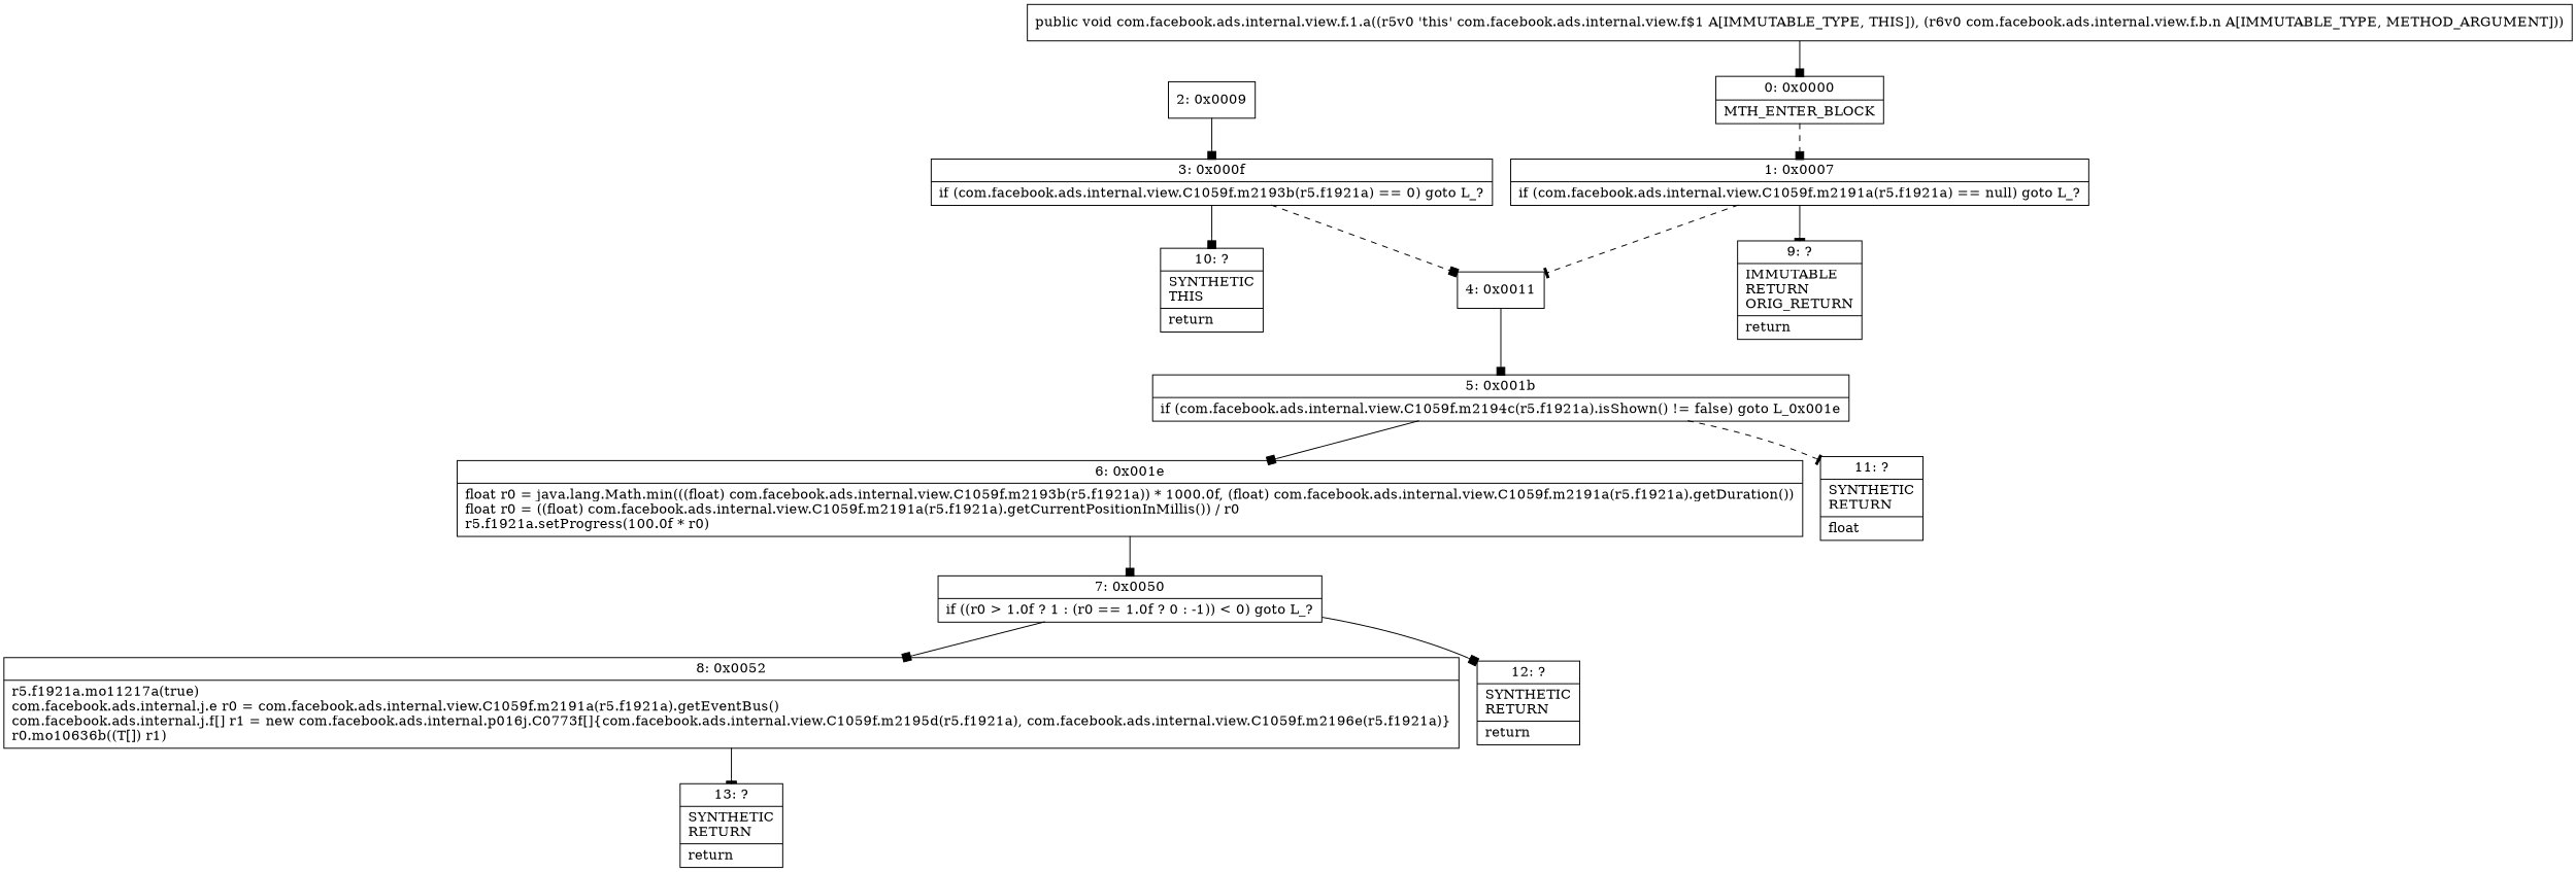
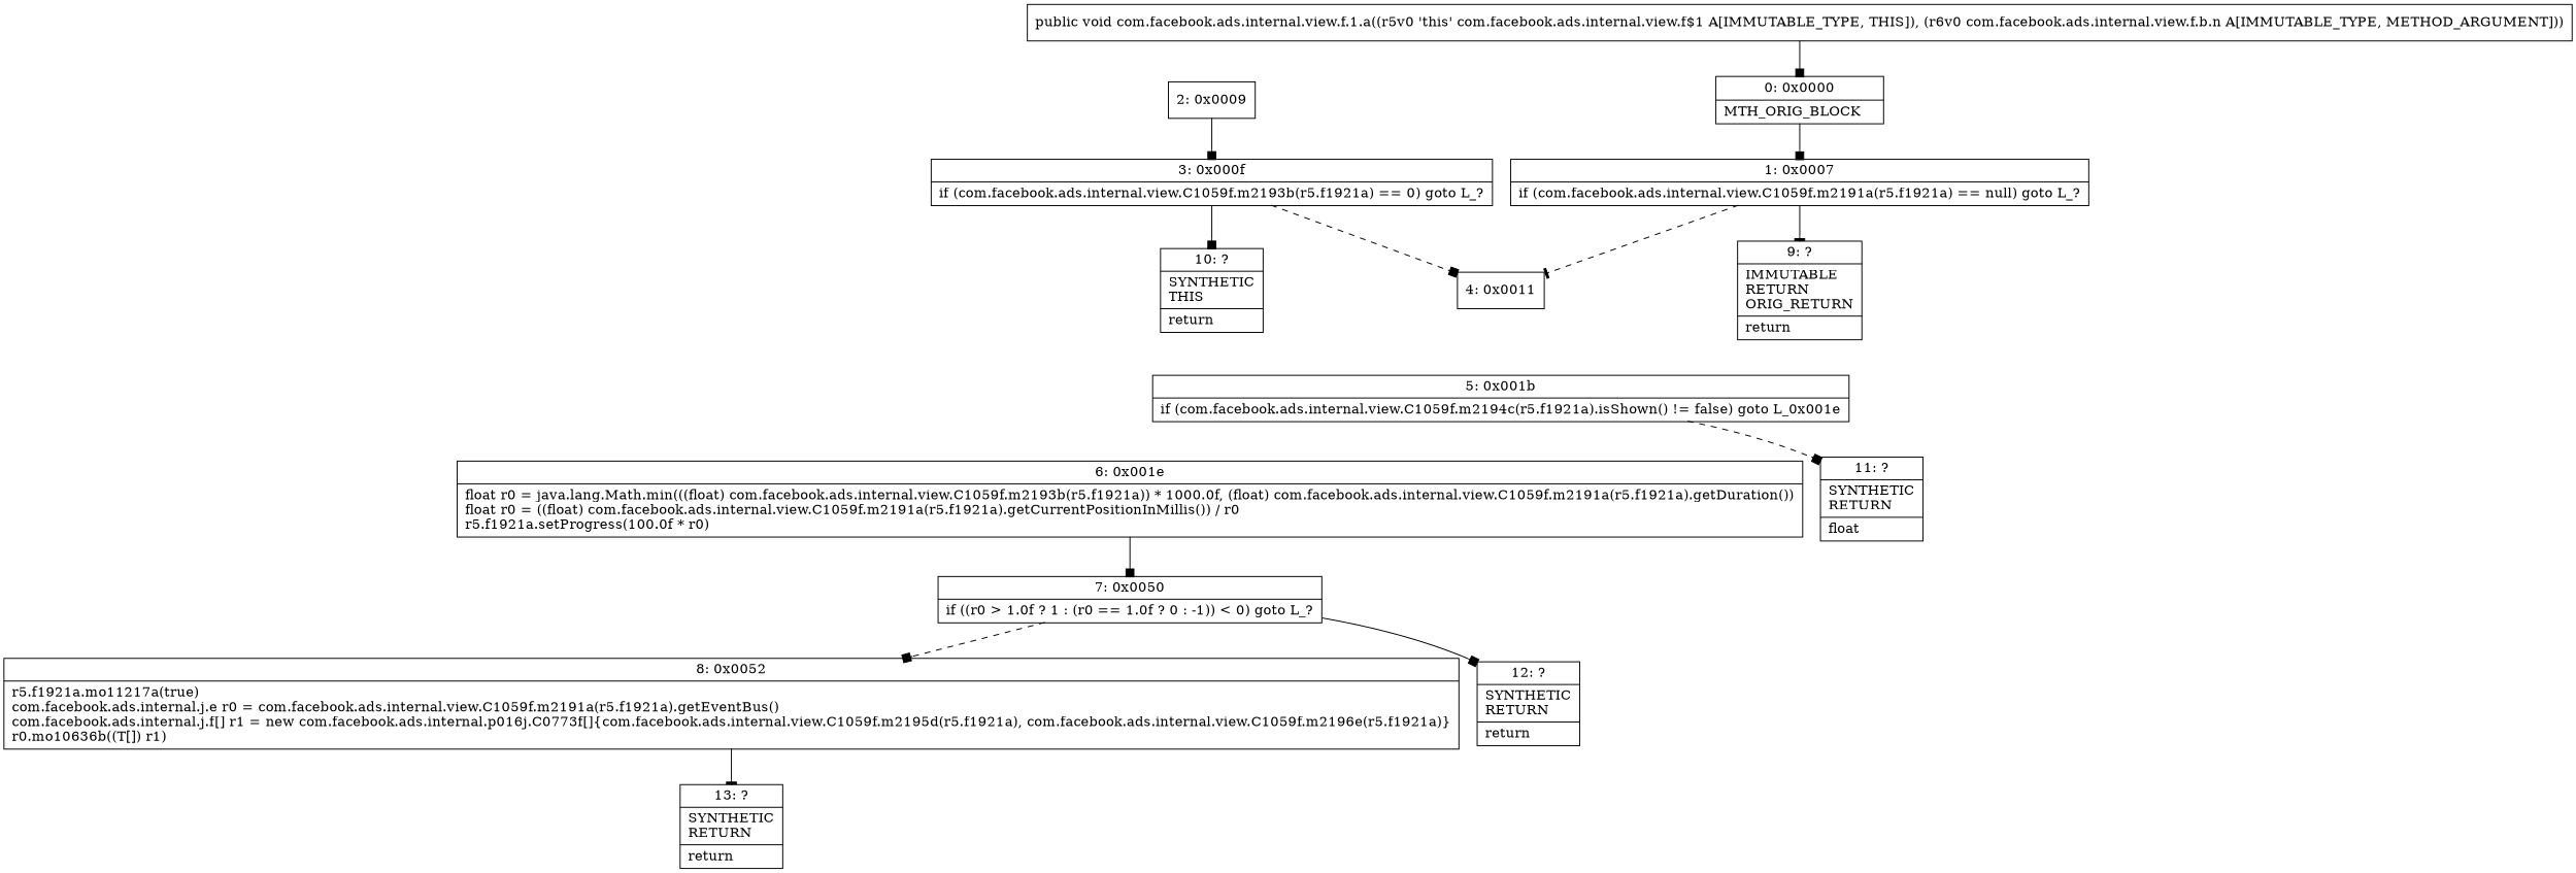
  digraph {
    node [shape=record]
    edge [arrowhead=box]
-   n1 [label="{0\:\ 0x0000|MTH_ENTER_BLOCK\l}"]
+   n1 [label="{0\:\ 0x0000|MTH_ORIG_BLOCK\l}"]
    n2 [label="{1\:\ 0x0007|if (com.facebook.ads.internal.view.C1059f.m2191a(r5.f1921a) == null) goto L_?\l}"]
    n3 [label="{9\:\ ?|IMMUTABLE\lRETURN\lORIG_RETURN\l|return\l}"]
    n4 [label="{4\:\ 0x0011}"]
    n5 [label="{2\:\ 0x0009}"]
    n6 [label="{3\:\ 0x000f|if (com.facebook.ads.internal.view.C1059f.m2193b(r5.f1921a) == 0) goto L_?\l}"]
    n7 [label="{10\:\ ?|SYNTHETIC\lTHIS\l|return\l}"]
    n8 [label="{5\:\ 0x001b|if (com.facebook.ads.internal.view.C1059f.m2194c(r5.f1921a).isShown() != false) goto L_0x001e\l}"]
    n9 [label="{6\:\ 0x001e|float r0 = java.lang.Math.min(((float) com.facebook.ads.internal.view.C1059f.m2193b(r5.f1921a)) * 1000.0f, (float) com.facebook.ads.internal.view.C1059f.m2191a(r5.f1921a).getDuration())\lfloat r0 = ((float) com.facebook.ads.internal.view.C1059f.m2191a(r5.f1921a).getCurrentPositionInMillis()) \/ r0\lr5.f1921a.setProgress(100.0f * r0)\l}"]
    n10 [label="{11\:\ ?|SYNTHETIC\lRETURN\l|float\l}"]
    n11 [label="{7\:\ 0x0050|if ((r0 \> 1.0f ? 1 : (r0 == 1.0f ? 0 : \-1)) \< 0) goto L_?\l}"]
    n12 [label="{8\:\ 0x0052|r5.f1921a.mo11217a(true)\lcom.facebook.ads.internal.j.e r0 = com.facebook.ads.internal.view.C1059f.m2191a(r5.f1921a).getEventBus()\lcom.facebook.ads.internal.j.f[] r1 = new com.facebook.ads.internal.p016j.C0773f[]\{com.facebook.ads.internal.view.C1059f.m2195d(r5.f1921a), com.facebook.ads.internal.view.C1059f.m2196e(r5.f1921a)\}\lr0.mo10636b((T[]) r1)\l}"]
    n13 [label="{12\:\ ?|SYNTHETIC\lRETURN\l|return\l}"]
    n14 [label="{13\:\ ?|SYNTHETIC\lRETURN\l|return\l}"]
    n15 [label="{public void com.facebook.ads.internal.view.f.1.a((r5v0 'this' com.facebook.ads.internal.view.f$1 A[IMMUTABLE_TYPE, THIS]), (r6v0 com.facebook.ads.internal.view.f.b.n A[IMMUTABLE_TYPE, METHOD_ARGUMENT])) }"]
-   n1 -> n2 [style=dashed]
+   n1 -> n2
    n2 -> n3 [arrowhead=tee]
    n2 -> n4 [arrowhead=tee style=dashed]
-   n4 -> n8
    n5 -> n6
    n6 -> n4 [style=dashed]
    n6 -> n7
-   n8 -> n9
-   n8 -> n10 [arrowhead=tee style=dashed]
+   n8 -> n10 [style=dashed]
    n9 -> n11
-   n11 -> n12 [style=solid]
+   n11 -> n12 [style=dashed]
    n11 -> n13
    n12 -> n14 [arrowhead=tee]
    n15 -> n1
  }
